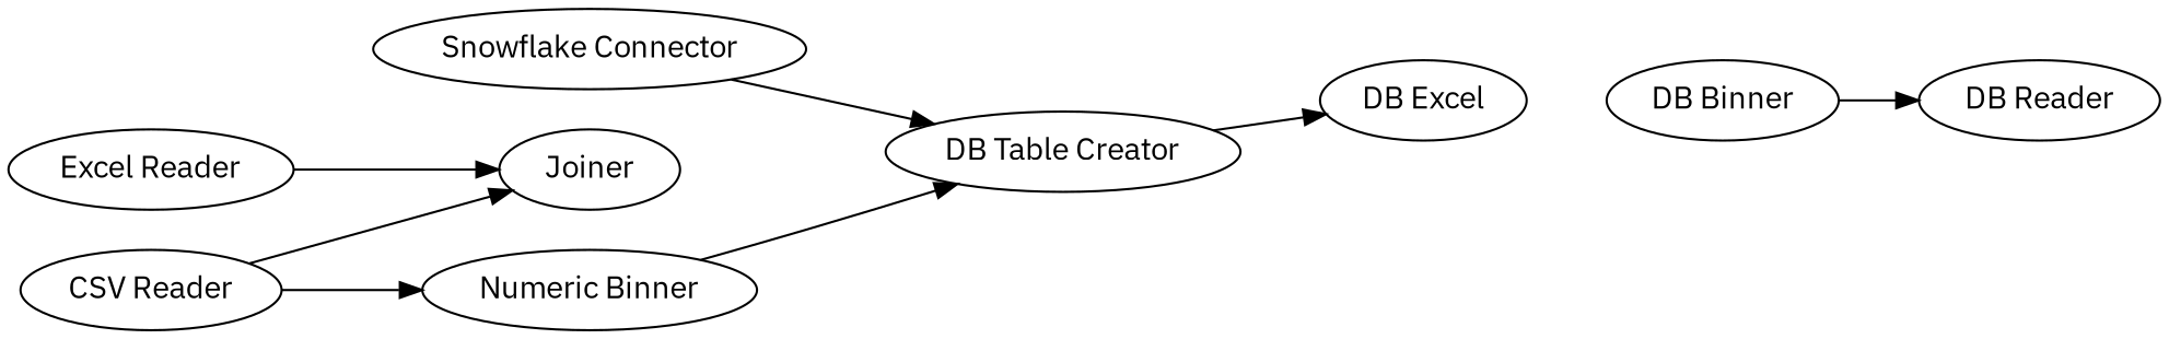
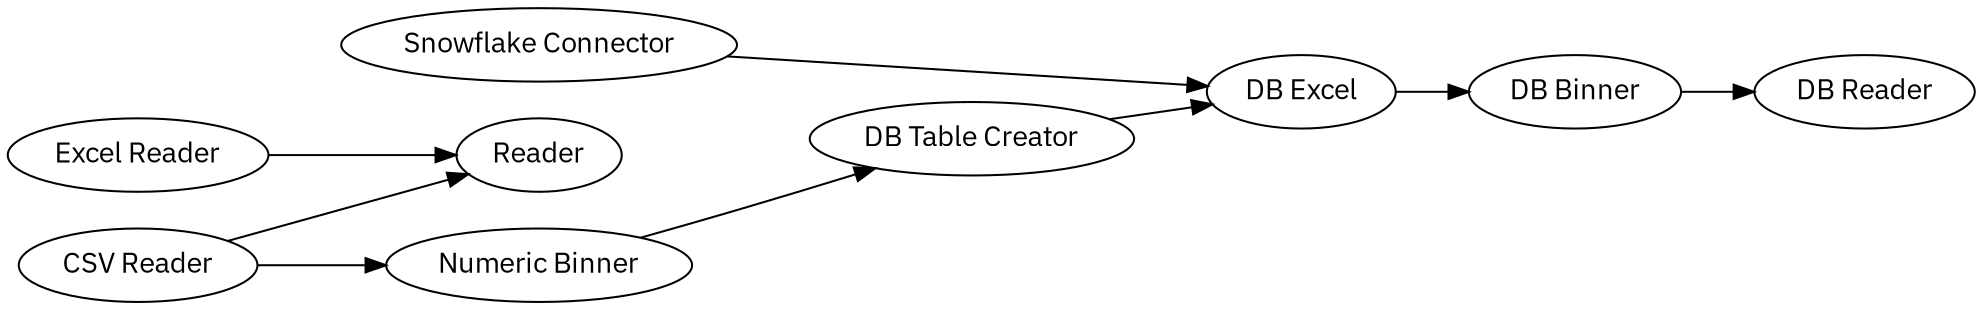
  digraph {
    fontname="IBM Plex Sans"
    rankdir=LR
    node [fontname="IBM Plex Sans"]
    edge [fontname="IBM Plex Sans"]
    n1 [label="DB Table Creator"]
    n2 [label="DB Excel"]
    n3 [label="DB Binner"]
    n4 [label="DB Reader"]
    n5 [label="Excel Reader"]
-   n6 [label=Joiner]
+   n6 [label=Reader]
    n7 [label="Numeric Binner"]
    n8 [label="Snowflake Connector"]
    n9 [label="CSV Reader"]
    n1 -> n2
+   n2 -> n3
    n3 -> n4
    n5 -> n6
    n7 -> n1
-   n8 -> n1
+   n8 -> n2
    n9 -> n6
    n9 -> n7
  }
